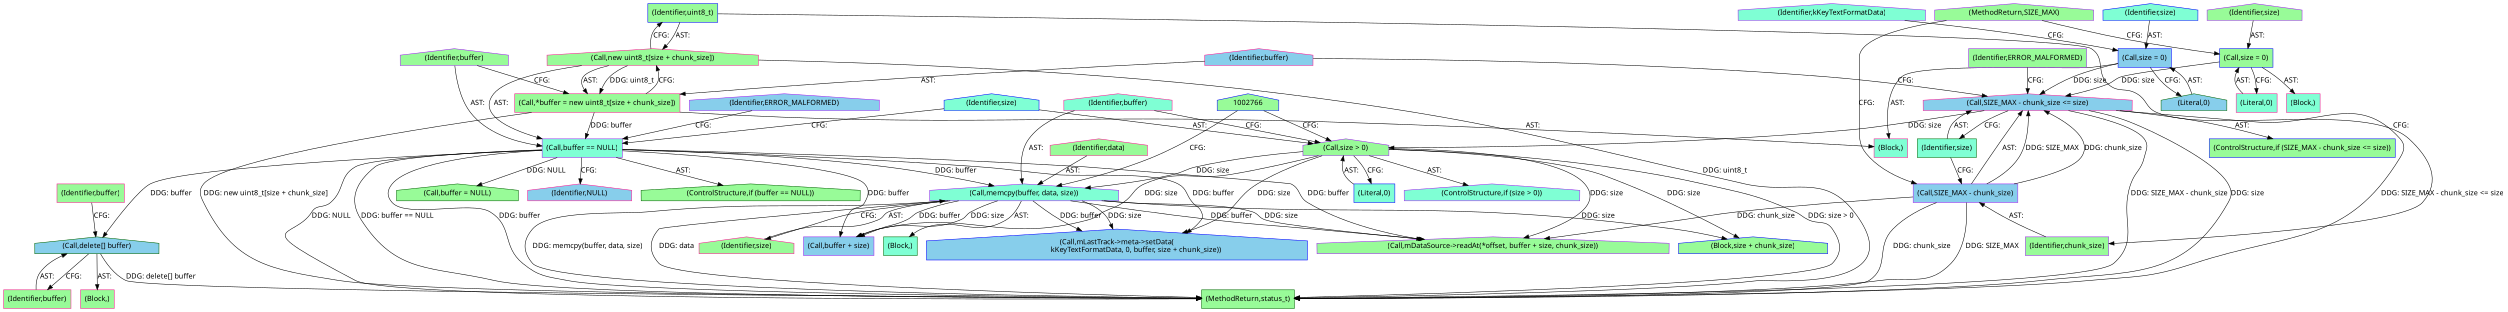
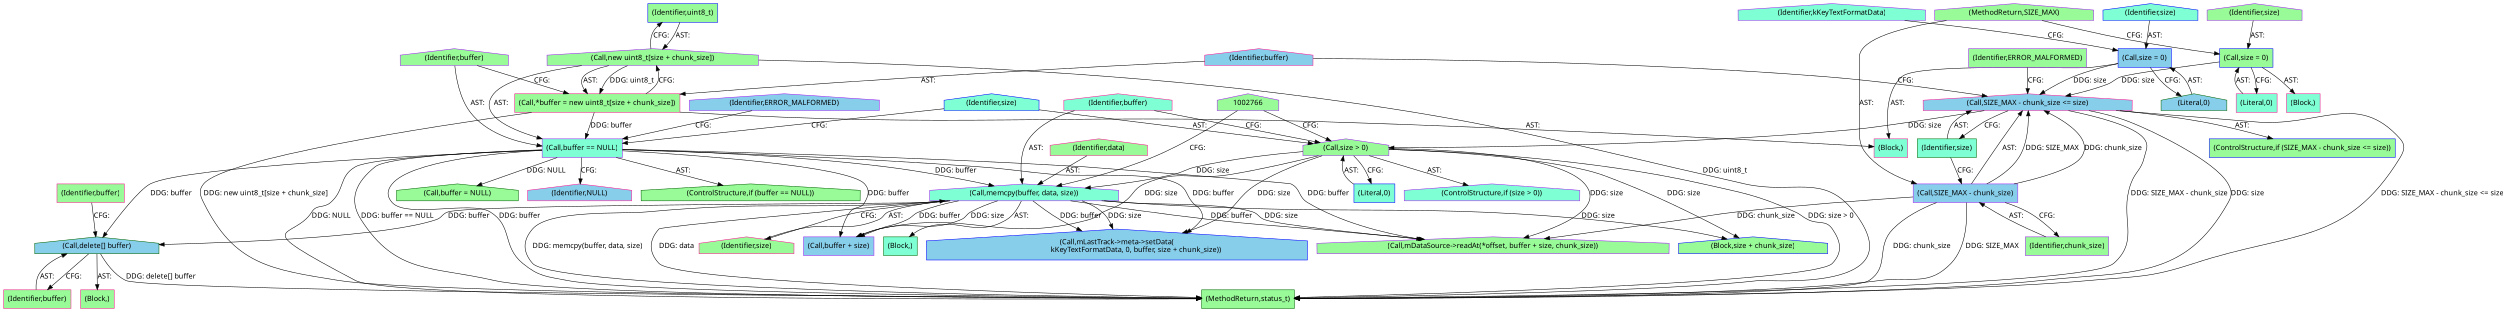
  digraph {
    fontname="Noto Sans"
    node [color=purple fillcolor=palegreen fontname="Noto Sans" shape=house style=filled]
    edge [fontname="Noto Sans"]
    n1 [color=darkgreen fillcolor=skyblue label="(Call,delete[] buffer)"]
    n2 [color=deeppink label="(Block,)" shape=box]
    n3 [color=deeppink label="(Identifier,buffer)" shape=box]
    n4 [color=darkgreen label="(MethodReturn,status_t)" shape=box]
    n5 [fillcolor=aquamarine label="(Call,memcpy(buffer, data, size))"]
    n6 [color=darkgreen fillcolor=aquamarine label="(Block,)" shape=box]
    n7 [label="(Call,mDataSource->readAt(*offset, buffer + size, chunk_size))"]
    n8 [color=deeppink label="(Identifier,size)"]
    n9 [fillcolor=skyblue label="(Call,buffer + size)" shape=box]
    n10 [color=blue fillcolor=skyblue label="(Call,mLastTrack->meta->setData(\n                    kKeyTextFormatData, 0, buffer, size + chunk_size))"]
    n11 [color=blue label="(Block,size + chunk_size)"]
    n12 [fillcolor=aquamarine label="(Call,buffer == NULL)" shape=box]
    n13 [color=darkgreen label="(Call,buffer = NULL)"]
    n14 [color=deeppink fillcolor=skyblue label="(Identifier,NULL)"]
    n15 [color=darkgreen label="(ControlStructure,if (buffer == NULL))"]
    n16 [color=deeppink label="(Call,*buffer = new uint8_t[size + chunk_size])" shape=box]
-   n17 [color=deeppink label="(Call,new uint8_t[size + chunk_size])"]
+   n17 [label="(Call,new uint8_t[size + chunk_size])"]
    n18 [color=deeppink fillcolor=aquamarine label="(Block,)" shape=box]
    n19 [color=blue label="(Identifier,uint8_t)" shape=box]
    n20 [label="(Call,size > 0)"]
    n21 [color=blue fillcolor=aquamarine label="(Literal,0)" shape=box]
    n22 [fillcolor=aquamarine label="(ControlStructure,if (size > 0))"]
    n23 [color=deeppink fillcolor=skyblue label="(Call,SIZE_MAX - chunk_size <= size)"]
    n24 [color=darkgreen fillcolor=aquamarine label="(Identifier,size)" shape=box]
    n25 [color=blue label="(ControlStructure,if (SIZE_MAX - chunk_size <= size))" shape=box]
    n26 [fillcolor=skyblue label="(Call,SIZE_MAX - chunk_size)" shape=box]
    n27 [label="(Identifier,chunk_size)" shape=box]
    n28 [color=blue label="(Call,size = 0)" shape=box]
    n29 [color=deeppink fillcolor=aquamarine label="(Literal,0)" shape=box]
    n30 [color=deeppink fillcolor=aquamarine label="(Block,)" shape=box]
    n31 [color=blue fillcolor=skyblue label="(Call,size = 0)" shape=box]
    n32 [color=darkgreen fillcolor=skyblue label="(Literal,0)"]
    n33 [color=deeppink fillcolor=aquamarine label="(Identifier,buffer)"]
    n34 [color=blue fillcolor=aquamarine label="(Identifier,size)"]
    n35 [label="(Identifier,buffer)"]
    n36 [fillcolor=aquamarine label="(Identifier,kKeyTextFormatData)"]
    n37 [label="(MethodReturn,SIZE_MAX)"]
    n38 [label="(Identifier,size)"]
    n39 [color=deeppink label="(Identifier,buffer)" shape=box]
    n40 [label="(Identifier,ERROR_MALFORMED)" shape=box]
    n41 [fillcolor=skyblue label="(Identifier,ERROR_MALFORMED)"]
    n42 [color=blue fillcolor=aquamarine label="(Identifier,size)"]
    n43 [color=deeppink label="(Identifier,data)"]
    n44 [color=deeppink fillcolor=skyblue label="(Identifier,buffer)"]
-   1002766 [color=blue]
+   1002766
    n1 -> n2 [label="AST: "]
    n1 -> n3 [label="CFG: "]
    n1 -> n4 [label="DDG: delete[] buffer"]
    n3 -> n1 [label="AST: "]
+   n5 -> n1 [label="DDG: buffer"]
    n5 -> n4 [label="DDG: memcpy(buffer, data, size)"]
    n5 -> n4 [label="DDG: data"]
    n5 -> n6 [label="AST: "]
    n5 -> n7 [label="DDG: buffer"]
    n5 -> n7 [label="DDG: size"]
    n5 -> n8 [label="CFG: "]
    n5 -> n9 [label="DDG: buffer"]
    n5 -> n9 [label="DDG: size"]
    n5 -> n10 [label="DDG: buffer"]
    n5 -> n10 [label="DDG: size"]
    n5 -> n11 [label="DDG: size"]
    n8 -> n5 [label="AST: "]
    n12 -> n1 [label="DDG: buffer"]
    n12 -> n4 [label="DDG: NULL"]
    n12 -> n4 [label="DDG: buffer == NULL"]
    n12 -> n4 [label="DDG: buffer"]
    n12 -> n5 [label="DDG: buffer"]
    n12 -> n7 [label="DDG: buffer"]
    n12 -> n9 [label="DDG: buffer"]
    n12 -> n10 [label="DDG: buffer"]
    n12 -> n13 [label="DDG: NULL"]
    n12 -> n14 [label="CFG: "]
    n12 -> n15 [label="AST: "]
    n16 -> n4 [label="DDG: new uint8_t[size + chunk_size]"]
    n16 -> n12 [label="DDG: buffer"]
    n16 -> n17 [label="CFG: "]
    n16 -> n18 [label="AST: "]
    n17 -> n4 [label="DDG: uint8_t"]
    n17 -> n12 [label="AST: "]
    n17 -> n16 [label="AST: "]
    n17 -> n16 [label="DDG: uint8_t"]
    n17 -> n19 [label="CFG: "]
    n19 -> n17 [label="AST: "]
    n20 -> n4 [label="DDG: size > 0"]
    n20 -> n5 [label="DDG: size"]
    n20 -> n7 [label="DDG: size"]
    n20 -> n9 [label="DDG: size"]
    n20 -> n10 [label="DDG: size"]
    n20 -> n11 [label="DDG: size"]
    n20 -> n21 [label="CFG: "]
    n20 -> n22 [label="AST: "]
    n21 -> n20 [label="AST: "]
    n23 -> n4 [label="DDG: SIZE_MAX - chunk_size"]
    n23 -> n4 [label="DDG: size"]
    n23 -> n4 [label="DDG: SIZE_MAX - chunk_size <= size"]
    n23 -> n20 [label="DDG: size"]
    n23 -> n24 [label="CFG: "]
    n23 -> n25 [label="AST: "]
    n24 -> n23 [label="AST: "]
    n24 -> n26 [label="CFG: "]
    n26 -> n4 [label="DDG: chunk_size"]
    n26 -> n4 [label="DDG: SIZE_MAX"]
    n26 -> n7 [label="DDG: chunk_size"]
    n26 -> n23 [label="AST: "]
    n26 -> n23 [label="DDG: SIZE_MAX"]
    n26 -> n23 [label="DDG: chunk_size"]
-   n19 -> n27 [label="CFG: "]
+   n26 -> n27 [label="CFG: "]
    n27 -> n26 [label="AST: "]
    n28 -> n23 [label="DDG: size"]
    n28 -> n29 [label="CFG: "]
    n28 -> n30 [label="AST: "]
    n29 -> n28 [label="AST: "]
    n31 -> n18 [label="AST: "]
    n31 -> n23 [label="DDG: size"]
    n31 -> n32 [label="CFG: "]
    n32 -> n31 [label="AST: "]
    n33 -> n5 [label="AST: "]
    n33 -> n20 [label="CFG: "]
    n34 -> n12 [label="CFG: "]
    n34 -> n20 [label="AST: "]
    n35 -> n12 [label="AST: "]
    n35 -> n16 [label="CFG: "]
    n36 -> n31 [label="CFG: "]
-   n37 -> n26 [label="CFG: "]
+   n37 -> n26 [label="AST: "]
    n37 -> n28 [label="CFG: "]
    n38 -> n28 [label="AST: "]
    n39 -> n1 [label="CFG: "]
    n40 -> n23 [label="CFG: "]
    n41 -> n12 [label="CFG: "]
    n42 -> n31 [label="AST: "]
    n43 -> n5 [label="AST: "]
    n44 -> n16 [label="AST: "]
    n44 -> n23 [label="CFG: "]
    1002766 -> n5 [label="CFG: "]
    1002766 -> n20 [label="CFG: "]
  }
